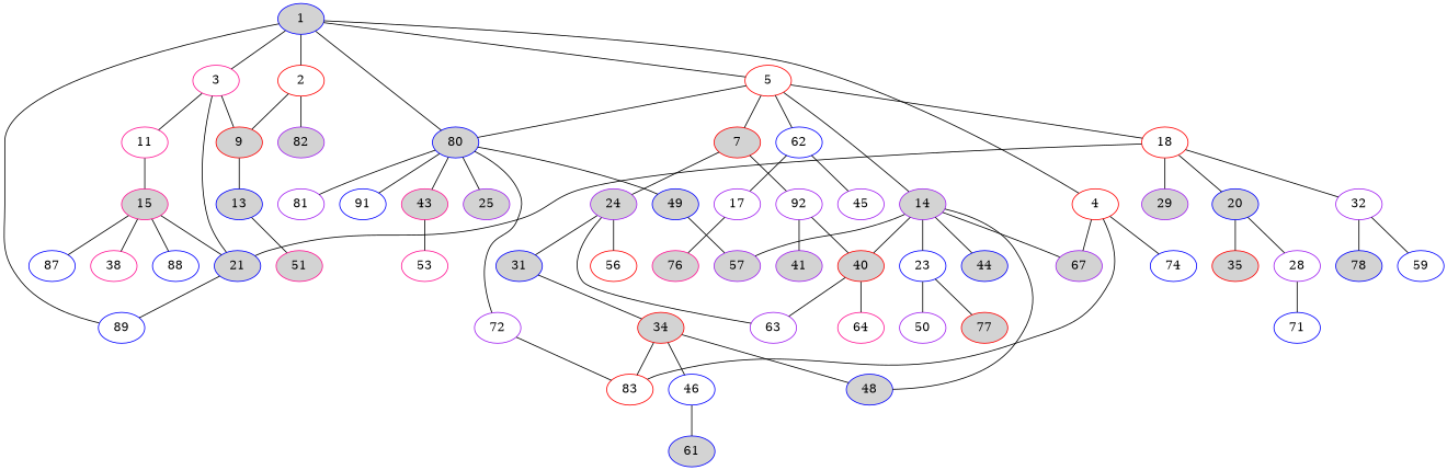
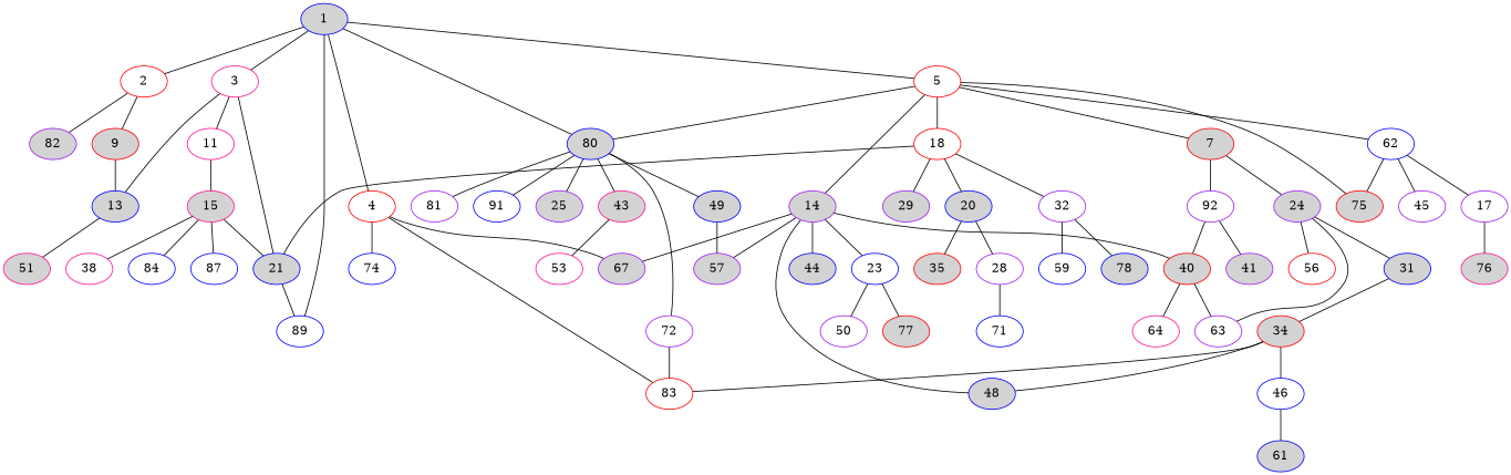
  graph {
    node [color=blue fillcolor=lightgrey style=filled]
    1 [super="+73"]
    2 [color=red fillcolor=white super="+8"]
    3 [color=deeppink fillcolor=white]
    4 [color=red fillcolor=white super="+68"]
    5 [color=red fillcolor=white super="+6"]
    n6 [label=80 super="+69"]
    89 [fillcolor=white]
    9 [color=red super="+37"]
    82 [color=purple]
    11 [color=deeppink fillcolor=white super="+47"]
    13 [super="+19"]
    21 [super="+33"]
    67 [color=purple]
    74 [fillcolor=white]
    83 [color=red fillcolor=white super="+86"]
    7 [color=red super="+52"]
    n17 [fillcolor=white label=62 super="+16"]
    14 [color=purple super="+26"]
    18 [color=red fillcolor=white]
+   75 [color=red]
    25 [color=purple]
    43 [color=deeppink super="+85"]
    49
    72 [color=purple fillcolor=white]
    81 [color=purple fillcolor=white]
    91 [fillcolor=white]
    15 [color=deeppink super="+66"]
    51 [color=deeppink]
    n29 [color=purple fillcolor=white label=92 super="+80"]
    24 [color=purple super="+30"]
    17 [color=purple fillcolor=white super="+55"]
    45 [color=purple fillcolor=white]
    23 [fillcolor=white super="+79"]
    40 [color=red super="+54"]
    44 [super="+65"]
    48 [super="+90"]
    57 [color=purple super="+58"]
    20 [super="+88"]
    29 [color=purple super="+36"]
    32 [color=purple fillcolor=white super="+39"]
    41 [color=purple]
    31 [super="+42"]
    56 [color=red fillcolor=white super="+60"]
    63 [color=purple fillcolor=white]
    53 [color=deeppink fillcolor=white]
    38 [color=deeppink fillcolor=white]
-   84 [fillcolor=white label=88]
+   84 [fillcolor=white]
    87 [fillcolor=white]
    n49 [color=deeppink label=76]
    50 [color=purple fillcolor=white]
    77 [color=red]
    64 [color=deeppink fillcolor=white]
    28 [color=purple fillcolor=white]
    35 [color=red]
    59 [fillcolor=white]
    78
    71 [fillcolor=white]
    34 [color=red]
    46 [fillcolor=white super="+76"]
    61
    1 -- 2 [weight=2]
    1 -- 3
    1 -- 4
    1 -- 5
    1 -- n6
    1 -- 89
    2 -- 9
    2 -- 82
    3 -- 11
-   3 -- 9
+   3 -- 13
    3 -- 21
    4 -- 67
    4 -- 74
    4 -- 83
    5 -- n6
    5 -- 7
    5 -- n17
    5 -- 14
    5 -- 18
+   5 -- 75
    n6 -- 25
    n6 -- 43
    n6 -- 49
    n6 -- 72
    n6 -- 81
    n6 -- 91
    9 -- 13
    11 -- 15
    13 -- 51
    21 -- 89
    7 -- n29
    7 -- 24
+   n17 -- 75
    n17 -- 17
    n17 -- 45
    14 -- 67
    14 -- 23
    14 -- 40
    14 -- 44
    14 -- 48
    14 -- 57
    18 -- 21
    18 -- 20
    18 -- 29
    18 -- 32
    43 -- 53
    49 -- 57
    72 -- 83
    15 -- 21
    15 -- 38
    15 -- 84
    15 -- 87
    n29 -- 40
    n29 -- 41
    24 -- 31
    24 -- 56
    24 -- 63
    17 -- n49
    23 -- 50
    23 -- 77
    40 -- 63
    40 -- 64
    20 -- 28
    20 -- 35
    32 -- 59
    32 -- 78
    31 -- 34
    28 -- 71
    34 -- 83
    34 -- 48
    34 -- 46
    46 -- 61
  }
